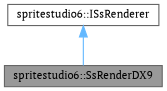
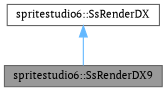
  digraph {
    fontname="PT Serif"
    node [color=gray40 fontname="PT Serif" fontsize=10 shape=box style=filled]
    n1 [fillcolor=grey60 fontcolor=black height=0.2 label="spritestudio6::SsRenderDX9" width=0.4]
-   n2 [fillcolor=white height=0.2 label="spritestudio6::ISsRenderer" width=0.4]
+   n2 [fillcolor=white height=0.2 label="spritestudio6::SsRenderDX" width=0.4]
    n2 -> n1 [color=steelblue1 dir=back fontname="PT Serif" fontsize=10 labelfontname=Helvetica labelfontsize=10 style=solid]
  }
